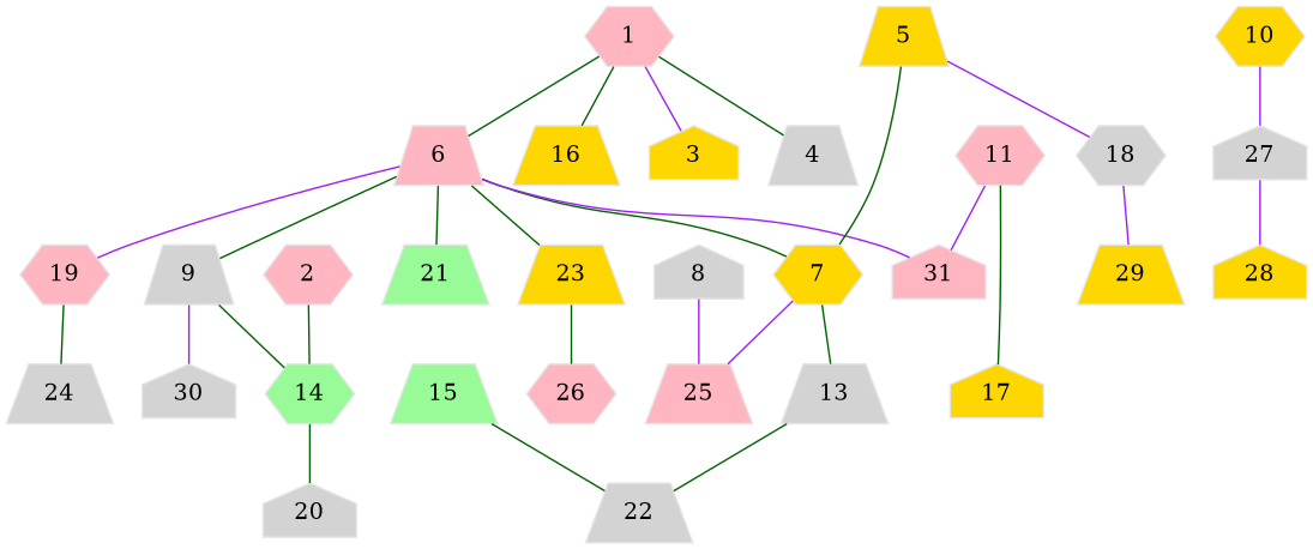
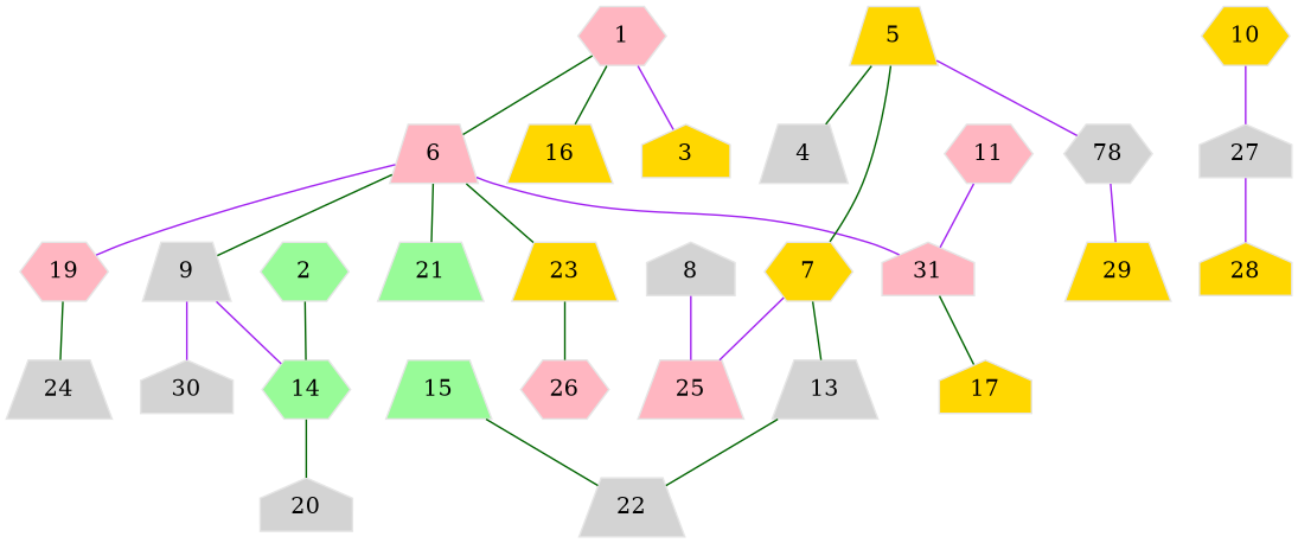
  graph {
    node [color=gray90 fillcolor=lightgrey shape=trapezium style=filled]
    edge [color=darkgreen weight=1.0]
    1 [fillcolor=lightpink shape=hexagon]
    3 [fillcolor=gold shape=house]
    4
    6 [fillcolor=lightpink]
    16 [fillcolor=gold]
    7 [fillcolor=gold shape=hexagon]
    9
    19 [fillcolor=lightpink shape=hexagon]
    21 [fillcolor=palegreen]
    23 [fillcolor=gold]
    31 [fillcolor=lightpink shape=house]
    28 [fillcolor=gold shape=house]
-   2 [fillcolor=lightpink shape=hexagon]
+   2 [fillcolor=palegreen shape=hexagon]
    14 [fillcolor=palegreen shape=hexagon]
    20 [shape=house]
    5 [fillcolor=gold]
-   18 [shape=hexagon]
+   18 [shape=hexagon label=78]
    13
    25 [fillcolor=lightpink]
    29 [fillcolor=gold]
    30 [shape=house]
    24
    26 [fillcolor=lightpink shape=hexagon]
    22
    8 [shape=house]
    10 [fillcolor=gold shape=hexagon]
    27 [shape=house]
    11 [fillcolor=lightpink shape=hexagon]
    17 [fillcolor=gold shape=house]
    15 [fillcolor=palegreen]
    1 -- 3 [color=purple]
-   1 -- 4
+   5 -- 4
    1 -- 6
    1 -- 16
-   6 -- 7
    6 -- 9
    6 -- 19 [color=purple]
    6 -- 21
    6 -- 23
    6 -- 31 [color=purple]
    7 -- 13
    7 -- 25 [color=purple]
-   9 -- 14
+   9 -- 14 [color=purple]
    9 -- 30 [color=purple]
    19 -- 24
    23 -- 26
    2 -- 14
    14 -- 20
    5 -- 7
    5 -- 18 [color=purple]
    18 -- 29 [color=purple]
    13 -- 22
    8 -- 25 [color=purple]
    10 -- 27 [color=purple]
    27 -- 28 [color=purple]
    11 -- 31 [color=purple]
-   11 -- 17
+   31 -- 17
    15 -- 22
  }
